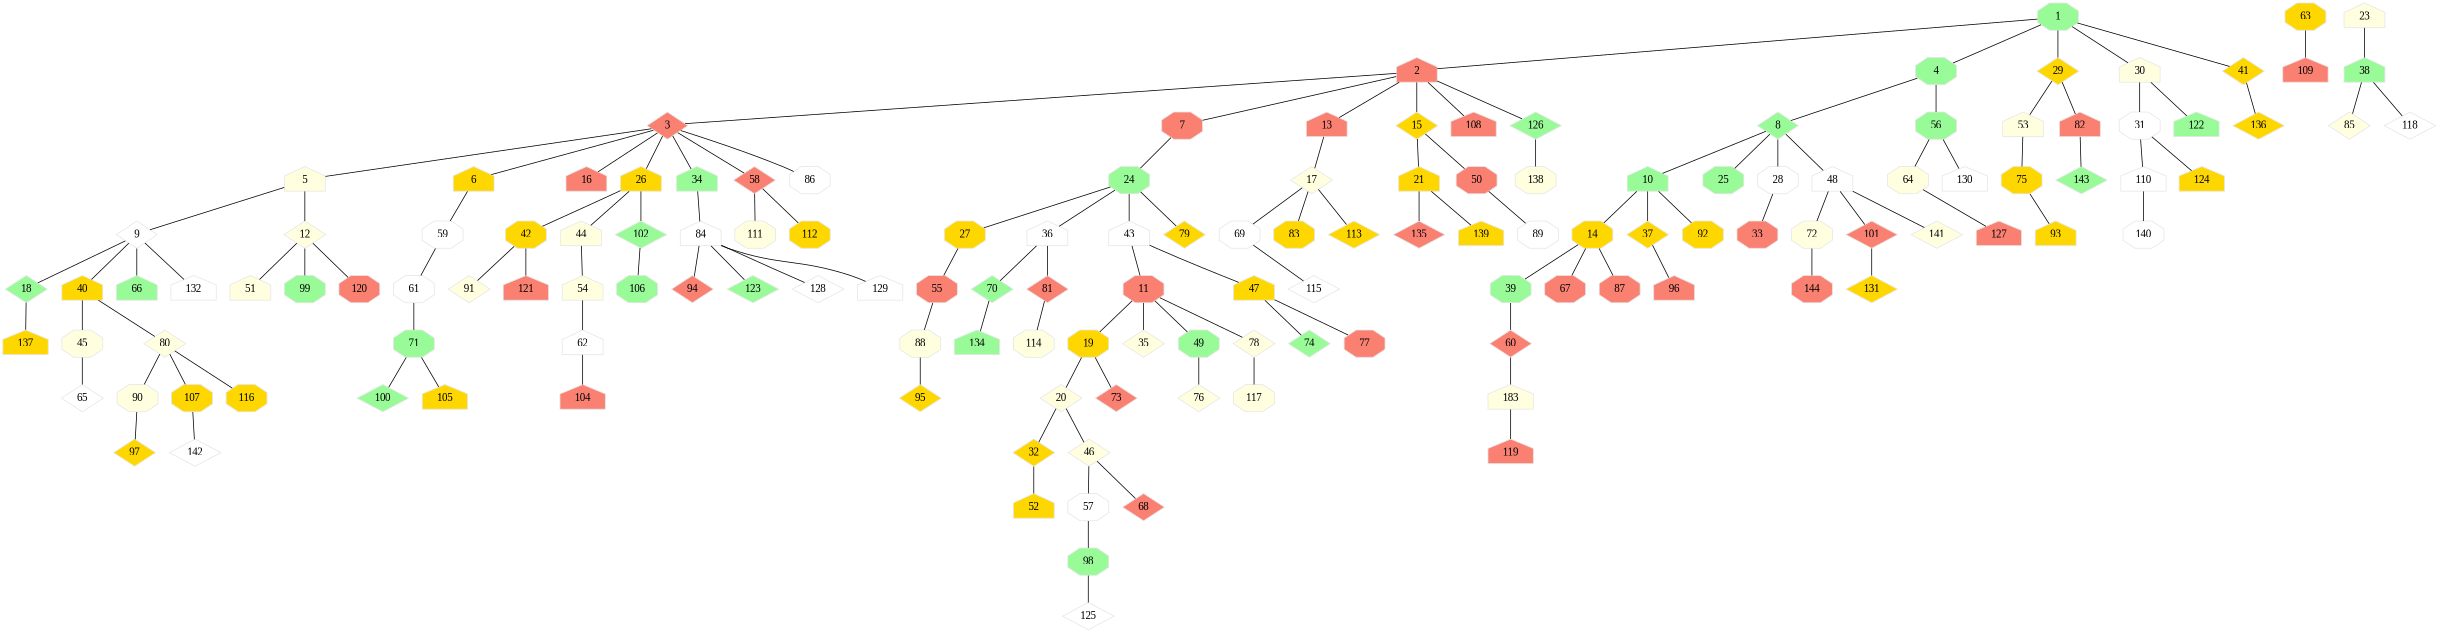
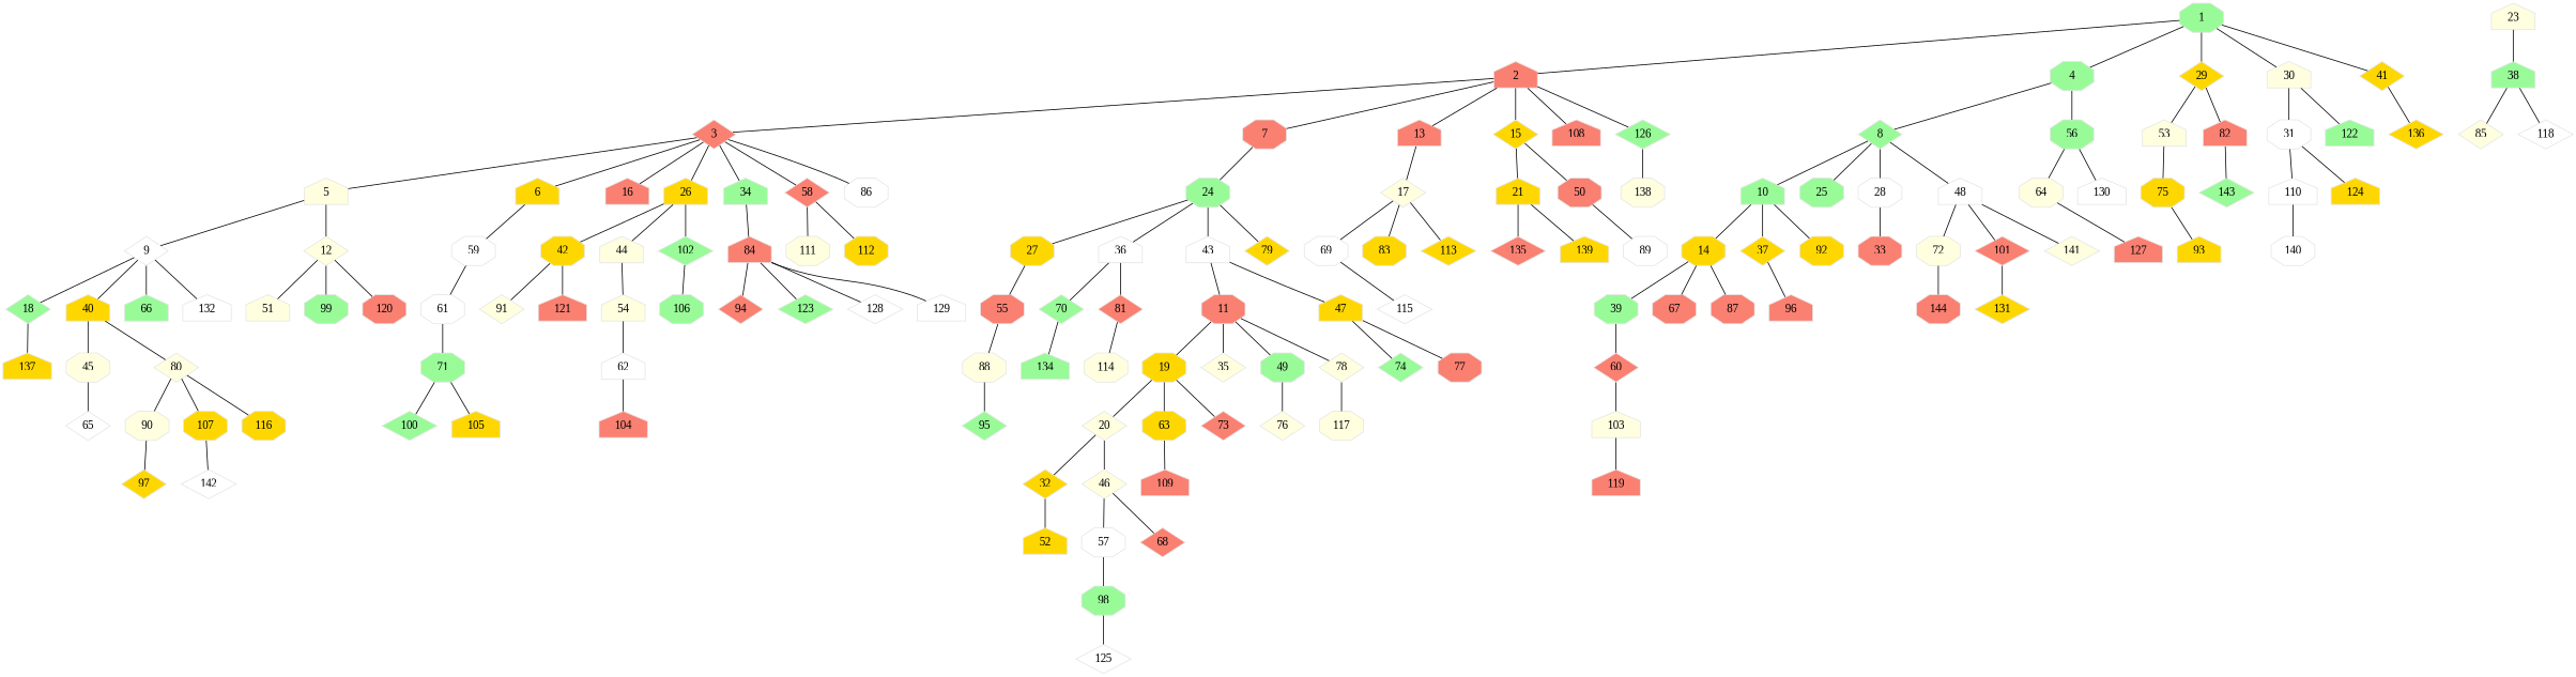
  graph {
    fontname="Liberation Serif"
    node [color=gray90 fillcolor=gold fontname="Liberation Serif" shape=octagon style=filled]
    edge [fontname="Liberation Serif"]
    1 [fillcolor=palegreen]
    2 [fillcolor=salmon shape=house]
    4 [fillcolor=palegreen]
    29 [shape=diamond]
    30 [fillcolor=lightyellow shape=house]
    41 [shape=diamond]
    3 [fillcolor=salmon shape=diamond]
    7 [fillcolor=salmon]
    13 [fillcolor=salmon shape=house]
    15 [shape=diamond]
    108 [fillcolor=salmon shape=house]
    126 [fillcolor=palegreen shape=diamond]
    8 [fillcolor=palegreen shape=diamond]
    56 [fillcolor=palegreen]
    53 [fillcolor=lightyellow shape=house]
    82 [fillcolor=salmon shape=house]
    31 [fillcolor=white]
    122 [fillcolor=palegreen shape=house]
    136 [shape=diamond]
    5 [fillcolor=lightyellow shape=house]
    6 [shape=house]
    16 [fillcolor=salmon shape=house]
    26 [shape=house]
    34 [fillcolor=palegreen shape=house]
    58 [fillcolor=salmon shape=diamond]
    86 [fillcolor=white]
    24 [fillcolor=palegreen]
    17 [fillcolor=lightyellow shape=diamond]
    21 [shape=house]
    50 [fillcolor=salmon]
    138 [fillcolor=lightyellow]
    9 [fillcolor=white shape=diamond]
    12 [fillcolor=lightyellow shape=diamond]
    59 [fillcolor=white]
    42
    44 [fillcolor=lightyellow shape=house]
    102 [fillcolor=palegreen shape=diamond]
-   84 [fillcolor=white shape=house]
+   84 [fillcolor=salmon shape=house]
    111 [fillcolor=lightyellow]
    112
    10 [fillcolor=palegreen shape=house]
    25 [fillcolor=palegreen]
    28 [fillcolor=white]
    48 [fillcolor=white shape=house]
    64 [fillcolor=lightyellow]
    130 [fillcolor=white shape=house]
    18 [fillcolor=palegreen shape=diamond]
    40 [shape=house]
    66 [fillcolor=palegreen shape=house]
    132 [fillcolor=white shape=house]
    51 [fillcolor=lightyellow shape=house]
    99 [fillcolor=palegreen]
    120 [fillcolor=salmon]
    61 [fillcolor=white]
    11 [fillcolor=salmon]
    19
    35 [fillcolor=lightyellow shape=diamond]
    49 [fillcolor=palegreen]
    78 [fillcolor=lightyellow shape=diamond]
    27
    36 [fillcolor=white shape=house]
    43 [fillcolor=white shape=house]
    79 [shape=diamond]
    14
    37 [shape=diamond]
    92
    33 [fillcolor=salmon]
    72 [fillcolor=lightyellow]
    101 [fillcolor=salmon shape=diamond]
    141 [fillcolor=lightyellow shape=diamond]
    137 [shape=house]
    45 [fillcolor=lightyellow]
    80 [fillcolor=lightyellow shape=diamond]
    39 [fillcolor=palegreen]
    67 [fillcolor=salmon]
    87 [fillcolor=salmon]
    96 [fillcolor=salmon shape=house]
    20 [fillcolor=lightyellow shape=diamond]
    63
    73 [fillcolor=salmon shape=diamond]
    76 [fillcolor=lightyellow shape=diamond]
    117 [fillcolor=lightyellow]
    69 [fillcolor=white]
    83
    113 [shape=diamond]
    60 [fillcolor=salmon shape=diamond]
    135 [fillcolor=salmon shape=diamond]
    139 [shape=house]
    89 [fillcolor=white]
    115 [fillcolor=white shape=diamond]
    32 [shape=diamond]
    46 [fillcolor=lightyellow shape=diamond]
    109 [fillcolor=salmon shape=house]
    52 [shape=house]
    57 [fillcolor=white]
    68 [fillcolor=salmon shape=diamond]
    23 [fillcolor=lightyellow shape=house]
    38 [fillcolor=palegreen shape=house]
    85 [fillcolor=lightyellow shape=diamond]
    118 [fillcolor=white shape=diamond]
    55 [fillcolor=salmon]
    70 [fillcolor=palegreen shape=diamond]
    81 [fillcolor=salmon shape=diamond]
    47 [shape=house]
    91 [fillcolor=lightyellow shape=diamond]
    121 [fillcolor=salmon shape=house]
    54 [fillcolor=lightyellow shape=house]
    106 [fillcolor=palegreen]
    88 [fillcolor=lightyellow]
    75
    143 [fillcolor=palegreen shape=diamond]
    110 [fillcolor=white shape=house]
    124 [shape=house]
    140 [fillcolor=white]
    94 [fillcolor=salmon shape=diamond]
    123 [fillcolor=palegreen shape=diamond]
    128 [fillcolor=white shape=diamond]
    129 [fillcolor=white shape=house]
    134 [fillcolor=palegreen shape=house]
    114 [fillcolor=lightyellow]
-   103 [fillcolor=lightyellow shape=house label=183]
+   103 [fillcolor=lightyellow shape=house]
    65 [fillcolor=white shape=diamond]
    90 [fillcolor=lightyellow]
    107
    116
    74 [fillcolor=palegreen shape=diamond]
    77 [fillcolor=salmon]
    62 [fillcolor=white shape=house]
    98 [fillcolor=palegreen]
    144 [fillcolor=salmon]
    131 [shape=diamond]
    93 [shape=house]
    104 [fillcolor=salmon shape=house]
-   95 [shape=diamond]
+   95 [fillcolor=palegreen shape=diamond]
    127 [fillcolor=salmon shape=house]
    125 [fillcolor=white shape=diamond]
    71 [fillcolor=palegreen]
    119 [fillcolor=salmon shape=house]
    100 [fillcolor=palegreen shape=diamond]
    105 [shape=house]
    97 [shape=diamond]
    142 [fillcolor=white shape=diamond]
    1 -- 2
    1 -- 4
    1 -- 29
    1 -- 30
    1 -- 41
    2 -- 3
    2 -- 7
    2 -- 13
    2 -- 15
    2 -- 108
    2 -- 126
    4 -- 8
    4 -- 56
    29 -- 53
    29 -- 82
    30 -- 31
    30 -- 122
    41 -- 136
    3 -- 5
    3 -- 6
    3 -- 16
    3 -- 26
    3 -- 34
    3 -- 58
    3 -- 86
    7 -- 24
    13 -- 17
    15 -- 21
    15 -- 50
    126 -- 138
    8 -- 10
    8 -- 25
    8 -- 28
    8 -- 48
    56 -- 64
    56 -- 130
    53 -- 75
    82 -- 143
    31 -- 110
    31 -- 124
    5 -- 9
    5 -- 12
    6 -- 59
    26 -- 42
    26 -- 44
    26 -- 102
    34 -- 84
    58 -- 111
    58 -- 112
    24 -- 27
    24 -- 36
    24 -- 43
    24 -- 79
    17 -- 69
    17 -- 83
    17 -- 113
    21 -- 135
    21 -- 139
    50 -- 89
    9 -- 18
    9 -- 40
    9 -- 66
    9 -- 132
    12 -- 51
    12 -- 99
    12 -- 120
    59 -- 61
    42 -- 91
    42 -- 121
    44 -- 54
    102 -- 106
    84 -- 94
    84 -- 123
    84 -- 128
    84 -- 129
    10 -- 14
    10 -- 37
    10 -- 92
    28 -- 33
    48 -- 72
    48 -- 101
    48 -- 141
    64 -- 127
    18 -- 137
    40 -- 45
    40 -- 80
    61 -- 71
    11 -- 19
    11 -- 35
    11 -- 49
    11 -- 78
    19 -- 20
+   19 -- 63
    19 -- 73
    49 -- 76
    78 -- 117
    27 -- 55
    36 -- 70
    36 -- 81
    43 -- 11
    43 -- 47
    14 -- 39
    14 -- 67
    14 -- 87
    37 -- 96
    72 -- 144
    101 -- 131
    45 -- 65
    80 -- 90
    80 -- 107
    80 -- 116
    39 -- 60
    20 -- 32
    20 -- 46
    63 -- 109
    69 -- 115
    60 -- 103
    32 -- 52
    46 -- 57
    46 -- 68
    57 -- 98
    23 -- 38
    38 -- 85
    38 -- 118
    55 -- 88
    70 -- 134
    81 -- 114
    47 -- 74
    47 -- 77
    54 -- 62
    88 -- 95
    75 -- 93
    110 -- 140
    103 -- 119
    90 -- 97
    107 -- 142
    62 -- 104
    98 -- 125
    71 -- 100
    71 -- 105
  }
